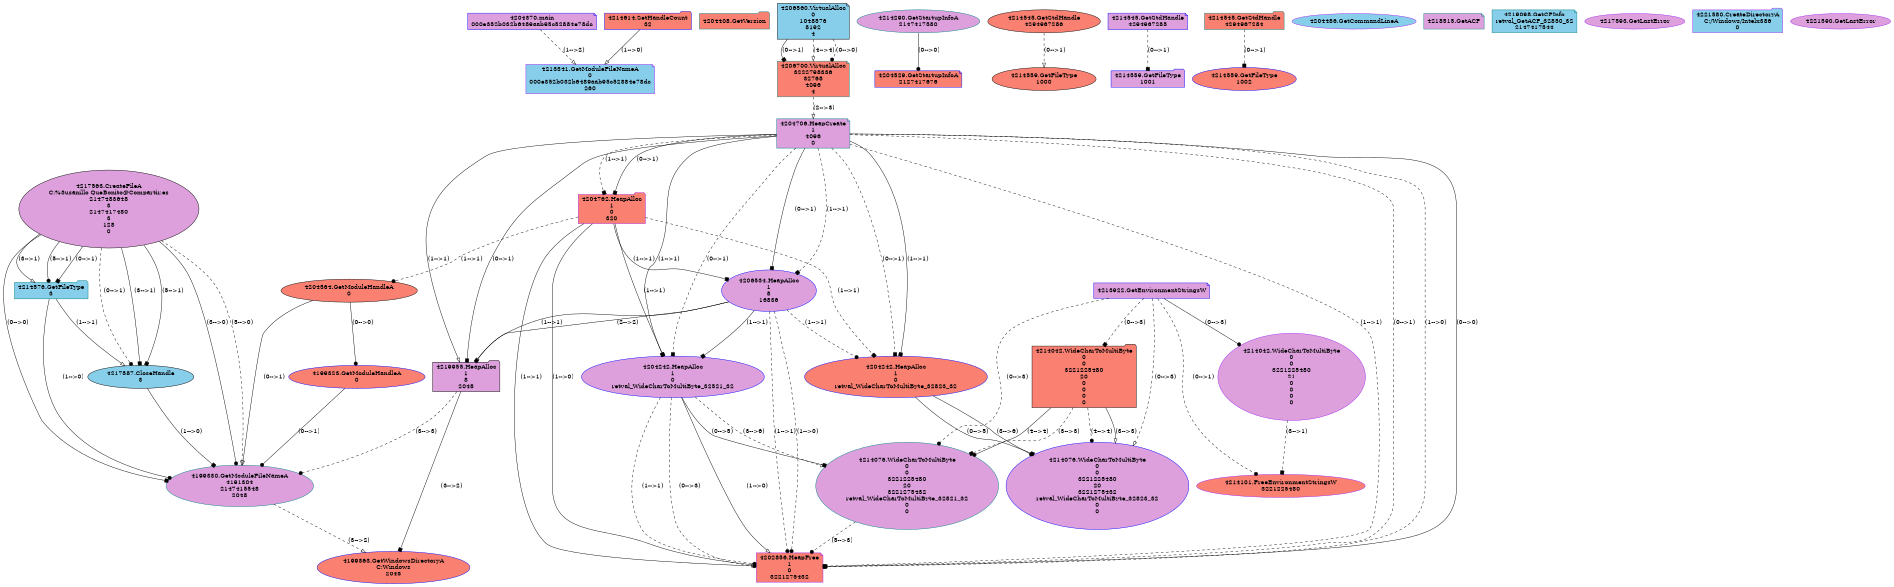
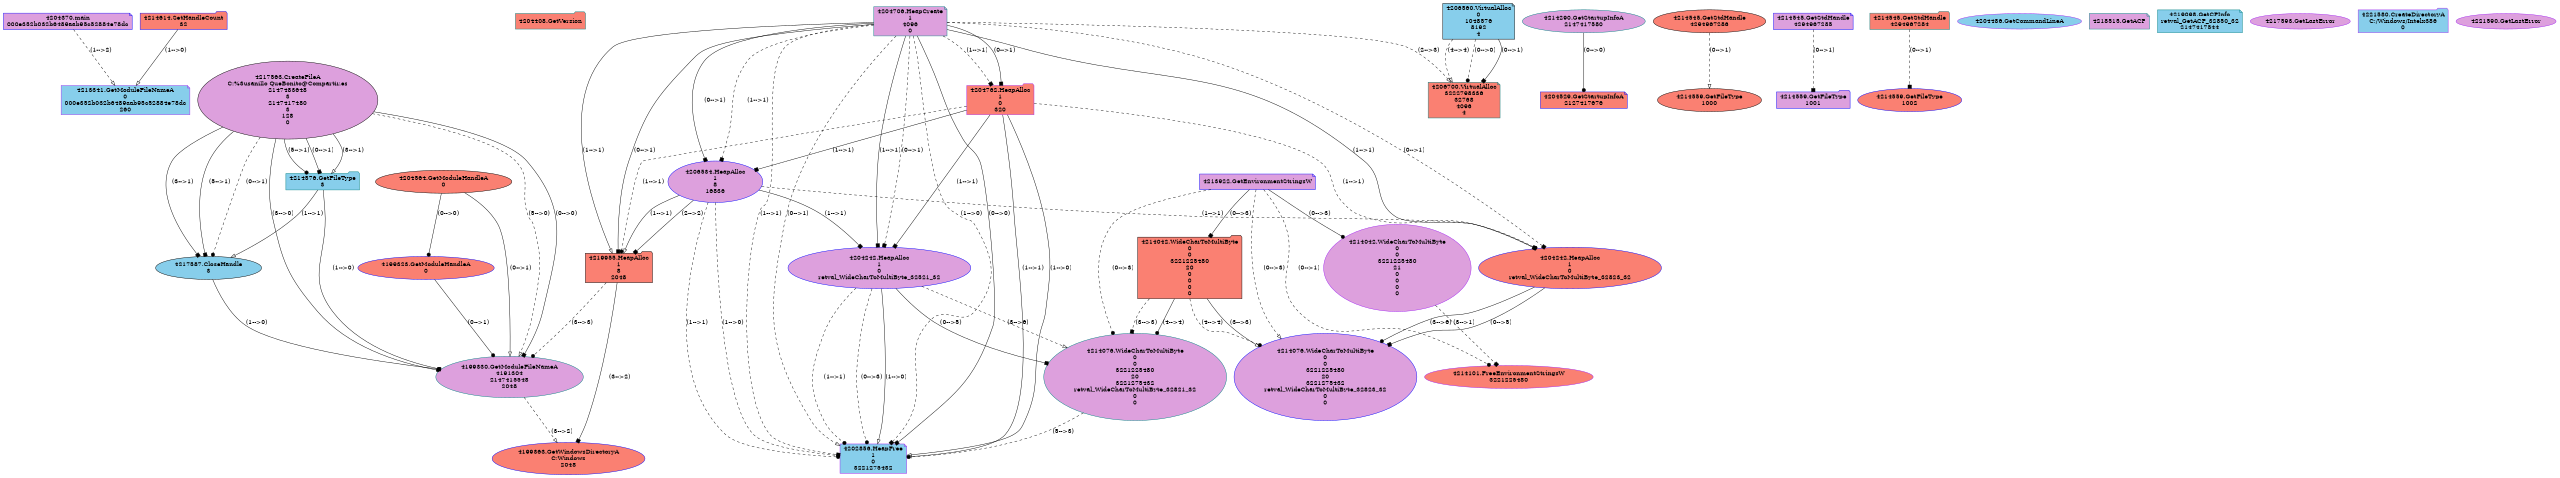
  digraph {
    node [color=blue fillcolor=plum shape=ellipse style=filled]
    edge [arrowhead=box style=solid]
    n1 [label="4204370.main\n000e352b032b6489aab95c52884e78dc" shape=note]
    n2 [color=purple fillcolor=skyblue label="4213341.GetModuleFileNameA\n0\n000e352b032b6489aab95c52884e78dc\n260" shape=note]
    n3 [color=teal fillcolor=salmon label="4204408.GetVersion\n" shape=folder]
    n4 [color=teal label="4204706.HeapCreate\n1\n4096\n0" shape=note]
    n5 [color=purple fillcolor=salmon label="4204762.HeapAlloc\n1\n0\n320" shape=folder]
    n6 [label="4206534.HeapAlloc\n1\n8\n16836"]
    n7 [color=teal fillcolor=salmon label="4206700.VirtualAlloc\n3222798336\n32768\n4096\n4" shape=note]
-   n8 [color=black label="4219955.HeapAlloc\n1\n8\n2048" shape=folder]
+   n8 [color=black fillcolor=salmon label="4219955.HeapAlloc\n1\n8\n2048" shape=folder]
    n9 [label="4204242.HeapAlloc\n1\n0\nretval_WideCharToMultiByte_32521_32"]
-   n10 [color=purple fillcolor=salmon label="4202856.HeapFree\n1\n0\n3221275432" shape=note]
+   n10 [color=purple fillcolor=skyblue label="4202856.HeapFree\n1\n0\n3221275432" shape=note]
    n11 [fillcolor=salmon label="4204242.HeapAlloc\n1\n0\nretval_WideCharToMultiByte_32823_32"]
    n12 [color=teal label="4199330.GetModuleFileNameA\n4191304\n2147415548\n2048"]
    n13 [fillcolor=salmon label="4199363.GetWindowsDirectoryA\nC:\Windows\n2048"]
    n14 [color=teal label="4214076.WideCharToMultiByte\n0\n0\n3221225480\n20\n3221275432\nretval_WideCharToMultiByte_32821_32\n0\n0"]
    n15 [label="4214076.WideCharToMultiByte\n0\n0\n3221225480\n20\n3221275432\nretval_WideCharToMultiByte_32823_32\n0\n0"]
    n16 [color=black fillcolor=skyblue label="4206560.VirtualAlloc\n0\n1048576\n8192\n4" shape=note]
    n17 [color=teal label="4214290.GetStartupInfoA\n2147417580"]
    n18 [fillcolor=salmon label="4204529.GetStartupInfoA\n2127417676" shape=note]
    n19 [color=black fillcolor=salmon label="4214545.GetStdHandle\n4294967286"]
    n20 [color=black fillcolor=salmon label="4214559.GetFileType\n1000"]
    n21 [label="4214545.GetStdHandle\n4294967285" shape=note]
    n22 [label="4214559.GetFileType\n1001" shape=folder]
    n23 [color=teal fillcolor=salmon label="4214545.GetStdHandle\n4294967284" shape=folder]
    n24 [fillcolor=salmon label="4214559.GetFileType\n1002"]
    n25 [fillcolor=salmon label="4214614.SetHandleCount\n32" shape=folder]
    n26 [color=purple fillcolor=skyblue label="4204486.GetCommandLineA\n"]
    n27 [label="4213922.GetEnvironmentStringsW\n" shape=note]
    n28 [color=purple label="4214042.WideCharToMultiByte\n0\n0\n3221225480\n21\n0\n0\n0\n0"]
    n29 [color=purple fillcolor=salmon label="4214101.FreeEnvironmentStringsW\n3221225480"]
    n30 [color=black fillcolor=salmon label="4214042.WideCharToMultiByte\n0\n0\n3221225480\n20\n0\n0\n0\n0" shape=folder]
    n31 [color=teal label="4218515.GetACP\n" shape=note]
    n32 [color=teal fillcolor=skyblue label="4219098.GetCPInfo\nretval_GetACP_32850_32\n2147417544" shape=note]
    n33 [color=black fillcolor=salmon label="4204564.GetModuleHandleA\n0"]
    n34 [fillcolor=salmon label="4199323.GetModuleHandleA\n0"]
    n35 [color=black label="4217563.CreateFileA\nC:\Gusanillo QueBonito@Compartir.es\n2147483648\n3\n2147417480\n3\n128\n0"]
    n36 [color=teal fillcolor=skyblue label="4214576.GetFileType\n3" shape=folder]
    n37 [color=black fillcolor=skyblue label="4217587.CloseHandle\n3"]
    n38 [color=purple label="4217593.GetLastError\n"]
    n39 [color=purple fillcolor=skyblue label="4221580.CreateDirectoryA\nC:/Windows/Intelx386\n0" shape=folder]
    n40 [color=purple label="4221590.GetLastError\n"]
    n1 -> n2 [arrowhead=onormal label="(1-->2)" style=dashed]
    n4 -> n5 [label="(1-->1)" style=dashed]
    n4 -> n5 [label="(0-->1)"]
    n4 -> n6 [label="(1-->1)" style=dashed]
    n4 -> n6 [label="(0-->1)"]
-   n7 -> n4 [arrowhead=onormal label="(2-->3)" style=dashed]
+   n4 -> n7 [arrowhead=onormal label="(2-->3)" style=dashed]
    n4 -> n8 [arrowhead=onormal label="(1-->1)"]
    n4 -> n8 [label="(0-->1)"]
    n4 -> n9 [label="(1-->1)"]
    n4 -> n9 [label="(0-->1)" style=dashed]
    n4 -> n10 [label="(1-->1)" style=dashed]
    n4 -> n10 [arrowhead=onormal label="(0-->1)" style=dashed]
    n4 -> n10 [label="(1-->0)" style=dashed]
    n4 -> n10 [label="(0-->0)"]
    n4 -> n11 [label="(1-->1)"]
    n4 -> n11 [label="(0-->1)" style=dashed]
    n5 -> n6 [label="(1-->1)"]
-   n5 -> n33 [arrowhead=dot label="(1-->1)" style=dashed]
+   n5 -> n8 [arrowhead=dot label="(1-->1)" style=dashed]
    n5 -> n9 [label="(1-->1)"]
    n5 -> n10 [arrowhead=onormal label="(1-->1)"]
    n5 -> n10 [arrowhead=onormal label="(1-->0)"]
    n5 -> n11 [label="(1-->1)" style=dashed]
    n6 -> n8 [arrowhead=onormal label="(1-->1)"]
    n6 -> n8 [label="(2-->2)"]
    n6 -> n9 [label="(1-->1)"]
    n6 -> n10 [arrowhead=dot label="(1-->1)" style=dashed]
    n6 -> n10 [arrowhead=dot label="(1-->0)" style=dashed]
    n6 -> n11 [arrowhead=dot label="(1-->1)" style=dashed]
    n8 -> n12 [arrowhead=dot label="(3-->3)" style=dashed]
    n8 -> n13 [label="(3-->2)"]
    n9 -> n10 [arrowhead=dot label="(1-->1)" style=dashed]
    n9 -> n10 [arrowhead=dot label="(0-->3)" style=dashed]
    n9 -> n10 [arrowhead=onormal label="(1-->0)"]
    n9 -> n14 [label="(0-->5)"]
    n9 -> n14 [arrowhead=onormal label="(3-->6)" style=dashed]
    n11 -> n15 [label="(0-->5)"]
    n11 -> n15 [arrowhead=dot label="(3-->6)"]
    n12 -> n13 [arrowhead=onormal label="(3-->2)" style=dashed]
    n14 -> n10 [arrowhead=dot label="(5-->3)" style=dashed]
    n16 -> n7 [label="(0-->1)"]
    n16 -> n7 [arrowhead=onormal label="(4-->4)" style=dashed]
    n16 -> n7 [arrowhead=dot label="(0-->0)" style=dashed]
    n17 -> n18 [arrowhead=dot label="(0-->0)"]
    n19 -> n20 [arrowhead=onormal label="(0-->1)" style=dashed]
    n21 -> n22 [label="(0-->1)" style=dashed]
    n23 -> n24 [label="(0-->1)" style=dashed]
    n25 -> n2 [arrowhead=onormal label="(1-->0)"]
    n27 -> n14 [arrowhead=dot label="(0-->3)" style=dashed]
    n27 -> n15 [arrowhead=onormal label="(0-->3)" style=dashed]
    n27 -> n28 [arrowhead=dot label="(0-->3)"]
    n27 -> n29 [arrowhead=dot label="(0-->1)" style=dashed]
-   n27 -> n30 [label="(0-->3)" style=dashed]
+   n27 -> n30 [label="(0-->3)"]
    n28 -> n29 [label="(3-->1)" style=dashed]
    n30 -> n14 [label="(3-->3)" style=dashed]
    n30 -> n14 [arrowhead=dot label="(4-->4)"]
    n30 -> n15 [arrowhead=onormal label="(3-->3)"]
    n30 -> n15 [arrowhead=dot label="(4-->4)" style=dashed]
    n33 -> n12 [arrowhead=onormal label="(0-->1)"]
    n33 -> n34 [arrowhead=dot label="(0-->0)"]
    n34 -> n12 [arrowhead=dot label="(0-->1)"]
    n35 -> n12 [arrowhead=dot label="(3-->0)"]
    n35 -> n12 [arrowhead=onormal label="(5-->0)" style=dashed]
    n35 -> n12 [label="(0-->0)"]
    n35 -> n36 [arrowhead=onormal label="(3-->1)"]
    n35 -> n36 [arrowhead=dot label="(5-->1)"]
    n35 -> n36 [label="(0-->1)"]
    n35 -> n37 [label="(3-->1)"]
    n35 -> n37 [label="(5-->1)"]
    n35 -> n37 [arrowhead=dot label="(0-->1)" style=dashed]
    n36 -> n12 [arrowhead=dot label="(1-->0)"]
    n36 -> n37 [arrowhead=onormal label="(1-->1)"]
    n37 -> n12 [label="(1-->0)"]
  }
